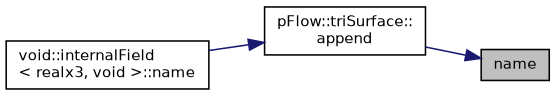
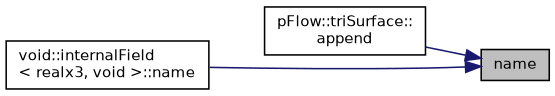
  digraph {
    rankdir=RL
    node [color=black fillcolor=white fontname=Helvetica fontsize=10 shape=record style=filled]
    edge [color=midnightblue dir=back fontname=Helvetica fontsize=10 labelfontname=Helvetica labelfontsize=10 style=solid]
    n1 [fillcolor=grey75 fontcolor=black height=0.2 label=name width=0.4]
    n2 [height=0.2 label="pFlow::triSurface::\lappend" width=0.4]
    n3 [height=0.2 label="void::internalField\l\< realx3, void \>::name" width=0.4]
    n1 -> n2
-   n2 -> n3
+   n1 -> n3
  }
